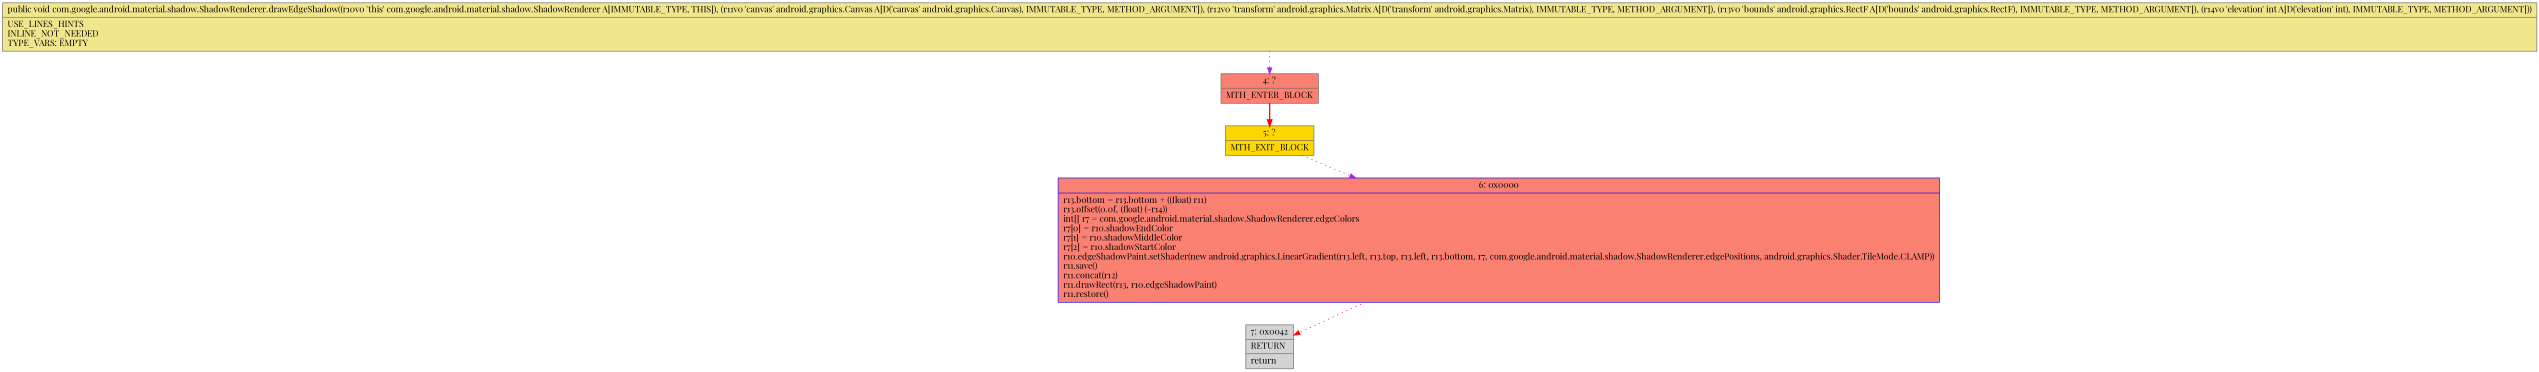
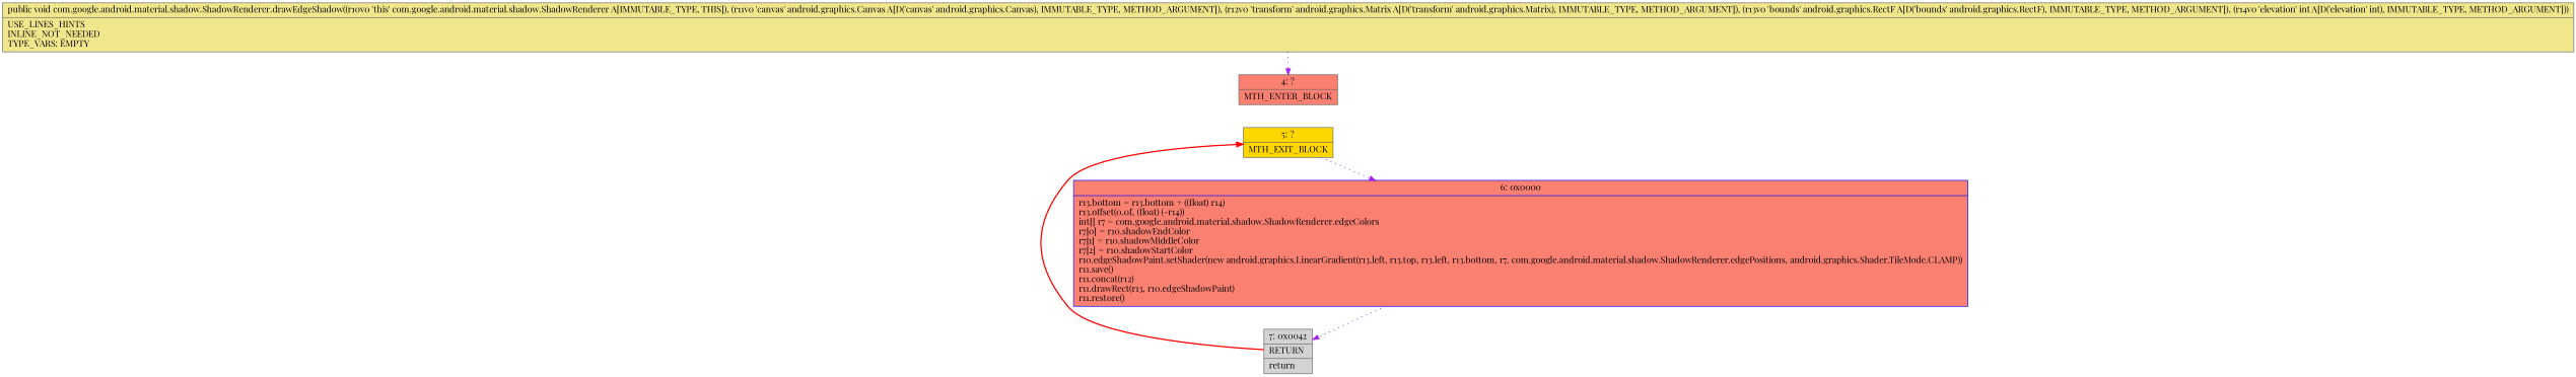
  digraph {
    fontname="Playfair Display"
    node [color=gray40 fillcolor=salmon fontname="Playfair Display" shape=record style=filled]
    edge [color=red fontname="Playfair Display" style=dotted]
    n1 [label="{4\:\ ?|MTH_ENTER_BLOCK\l}"]
-   n2 [color=blue label="{6\:\ 0x0000|r13.bottom = r13.bottom + ((float) r11)\lr13.offset(0.0f, (float) (\-r14))\lint[] r7 = com.google.android.material.shadow.ShadowRenderer.edgeColors\lr7[0] = r10.shadowEndColor\lr7[1] = r10.shadowMiddleColor\lr7[2] = r10.shadowStartColor\lr10.edgeShadowPaint.setShader(new android.graphics.LinearGradient(r13.left, r13.top, r13.left, r13.bottom, r7, com.google.android.material.shadow.ShadowRenderer.edgePositions, android.graphics.Shader.TileMode.CLAMP))\lr11.save()\lr11.concat(r12)\lr11.drawRect(r13, r10.edgeShadowPaint)\lr11.restore()\l}"]
+   n2 [color=blue label="{6\:\ 0x0000|r13.bottom = r13.bottom + ((float) r14)\lr13.offset(0.0f, (float) (\-r14))\lint[] r7 = com.google.android.material.shadow.ShadowRenderer.edgeColors\lr7[0] = r10.shadowEndColor\lr7[1] = r10.shadowMiddleColor\lr7[2] = r10.shadowStartColor\lr10.edgeShadowPaint.setShader(new android.graphics.LinearGradient(r13.left, r13.top, r13.left, r13.bottom, r7, com.google.android.material.shadow.ShadowRenderer.edgePositions, android.graphics.Shader.TileMode.CLAMP))\lr11.save()\lr11.concat(r12)\lr11.drawRect(r13, r10.edgeShadowPaint)\lr11.restore()\l}"]
    n3 [fillcolor=lightgrey label="{7\:\ 0x0042|RETURN\l|return\l}"]
    n4 [fillcolor=gold label="{5\:\ ?|MTH_EXIT_BLOCK\l}"]
    n5 [fillcolor=khaki label="{public void com.google.android.material.shadow.ShadowRenderer.drawEdgeShadow((r10v0 'this' com.google.android.material.shadow.ShadowRenderer A[IMMUTABLE_TYPE, THIS]), (r11v0 'canvas' android.graphics.Canvas A[D('canvas' android.graphics.Canvas), IMMUTABLE_TYPE, METHOD_ARGUMENT]), (r12v0 'transform' android.graphics.Matrix A[D('transform' android.graphics.Matrix), IMMUTABLE_TYPE, METHOD_ARGUMENT]), (r13v0 'bounds' android.graphics.RectF A[D('bounds' android.graphics.RectF), IMMUTABLE_TYPE, METHOD_ARGUMENT]), (r14v0 'elevation' int A[D('elevation' int), IMMUTABLE_TYPE, METHOD_ARGUMENT]))  | USE_LINES_HINTS\lINLINE_NOT_NEEDED\lTYPE_VARS: EMPTY\l}"]
-   n2 -> n3
-   n1 -> n4 [style=bold]
+   n2 -> n3 [color=purple]
+   n3 -> n4 [style=bold]
    n4 -> n2 [color=purple]
    n5 -> n1 [color=purple]
  }
